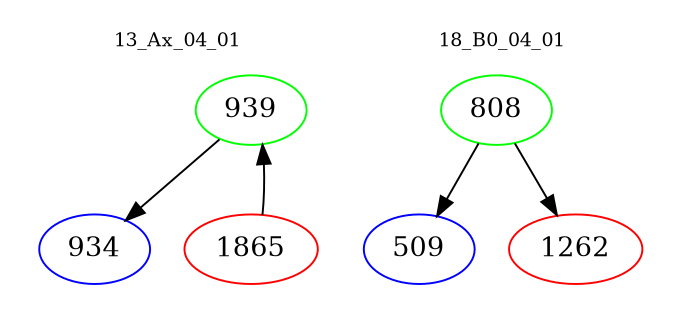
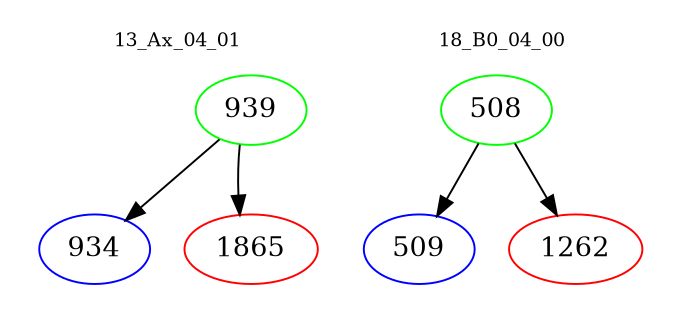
  digraph {
    node [color=green]
    edge [color=black]
    n1 [label=939]
    n2 [color=blue label=934]
    n3 [color=red label=1865]
-   n4 [label=808]
+   n4 [label=508]
    n5 [color=blue label=509]
    n6 [color=red label=1262]
    subgraph cluster_1 {
      color=white
      fontsize=10
      label="13_Ax_04_01"
      n1
      n2
      n3
    }
    subgraph cluster_2 {
      color=white
      fontsize=10
-     label="18_B0_04_01"
+     label="18_B0_04_00"
      n4
      n5
      n6
    }
    n1 -> n2
-   n3 -> n1
+   n1 -> n3
    n4 -> n5
    n4 -> n6
  }
